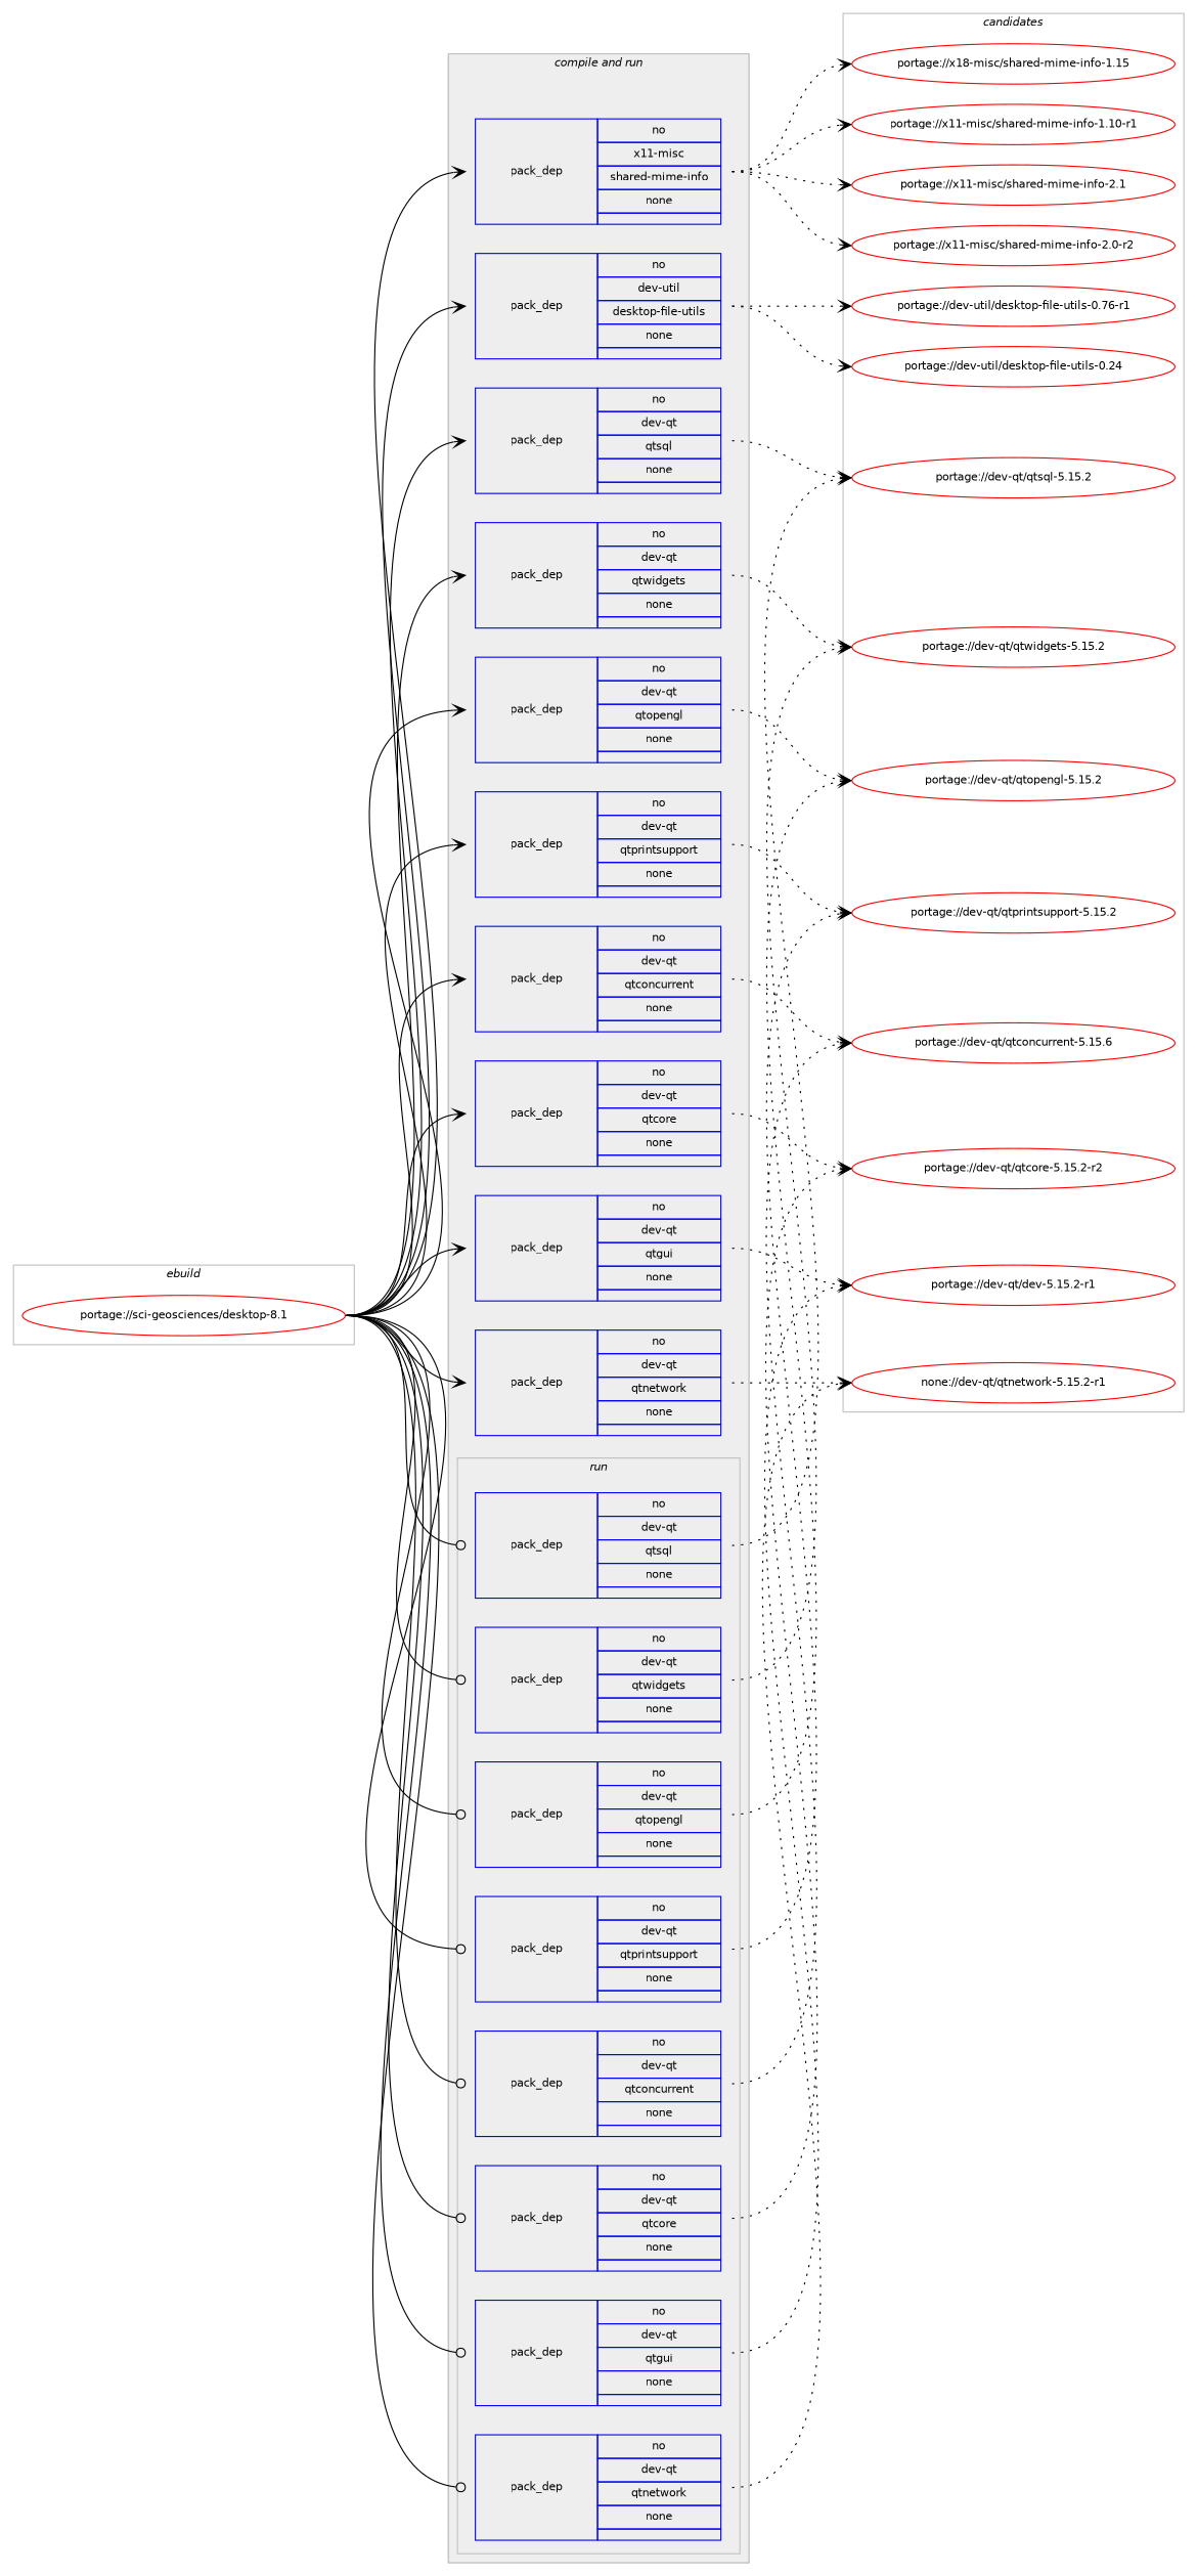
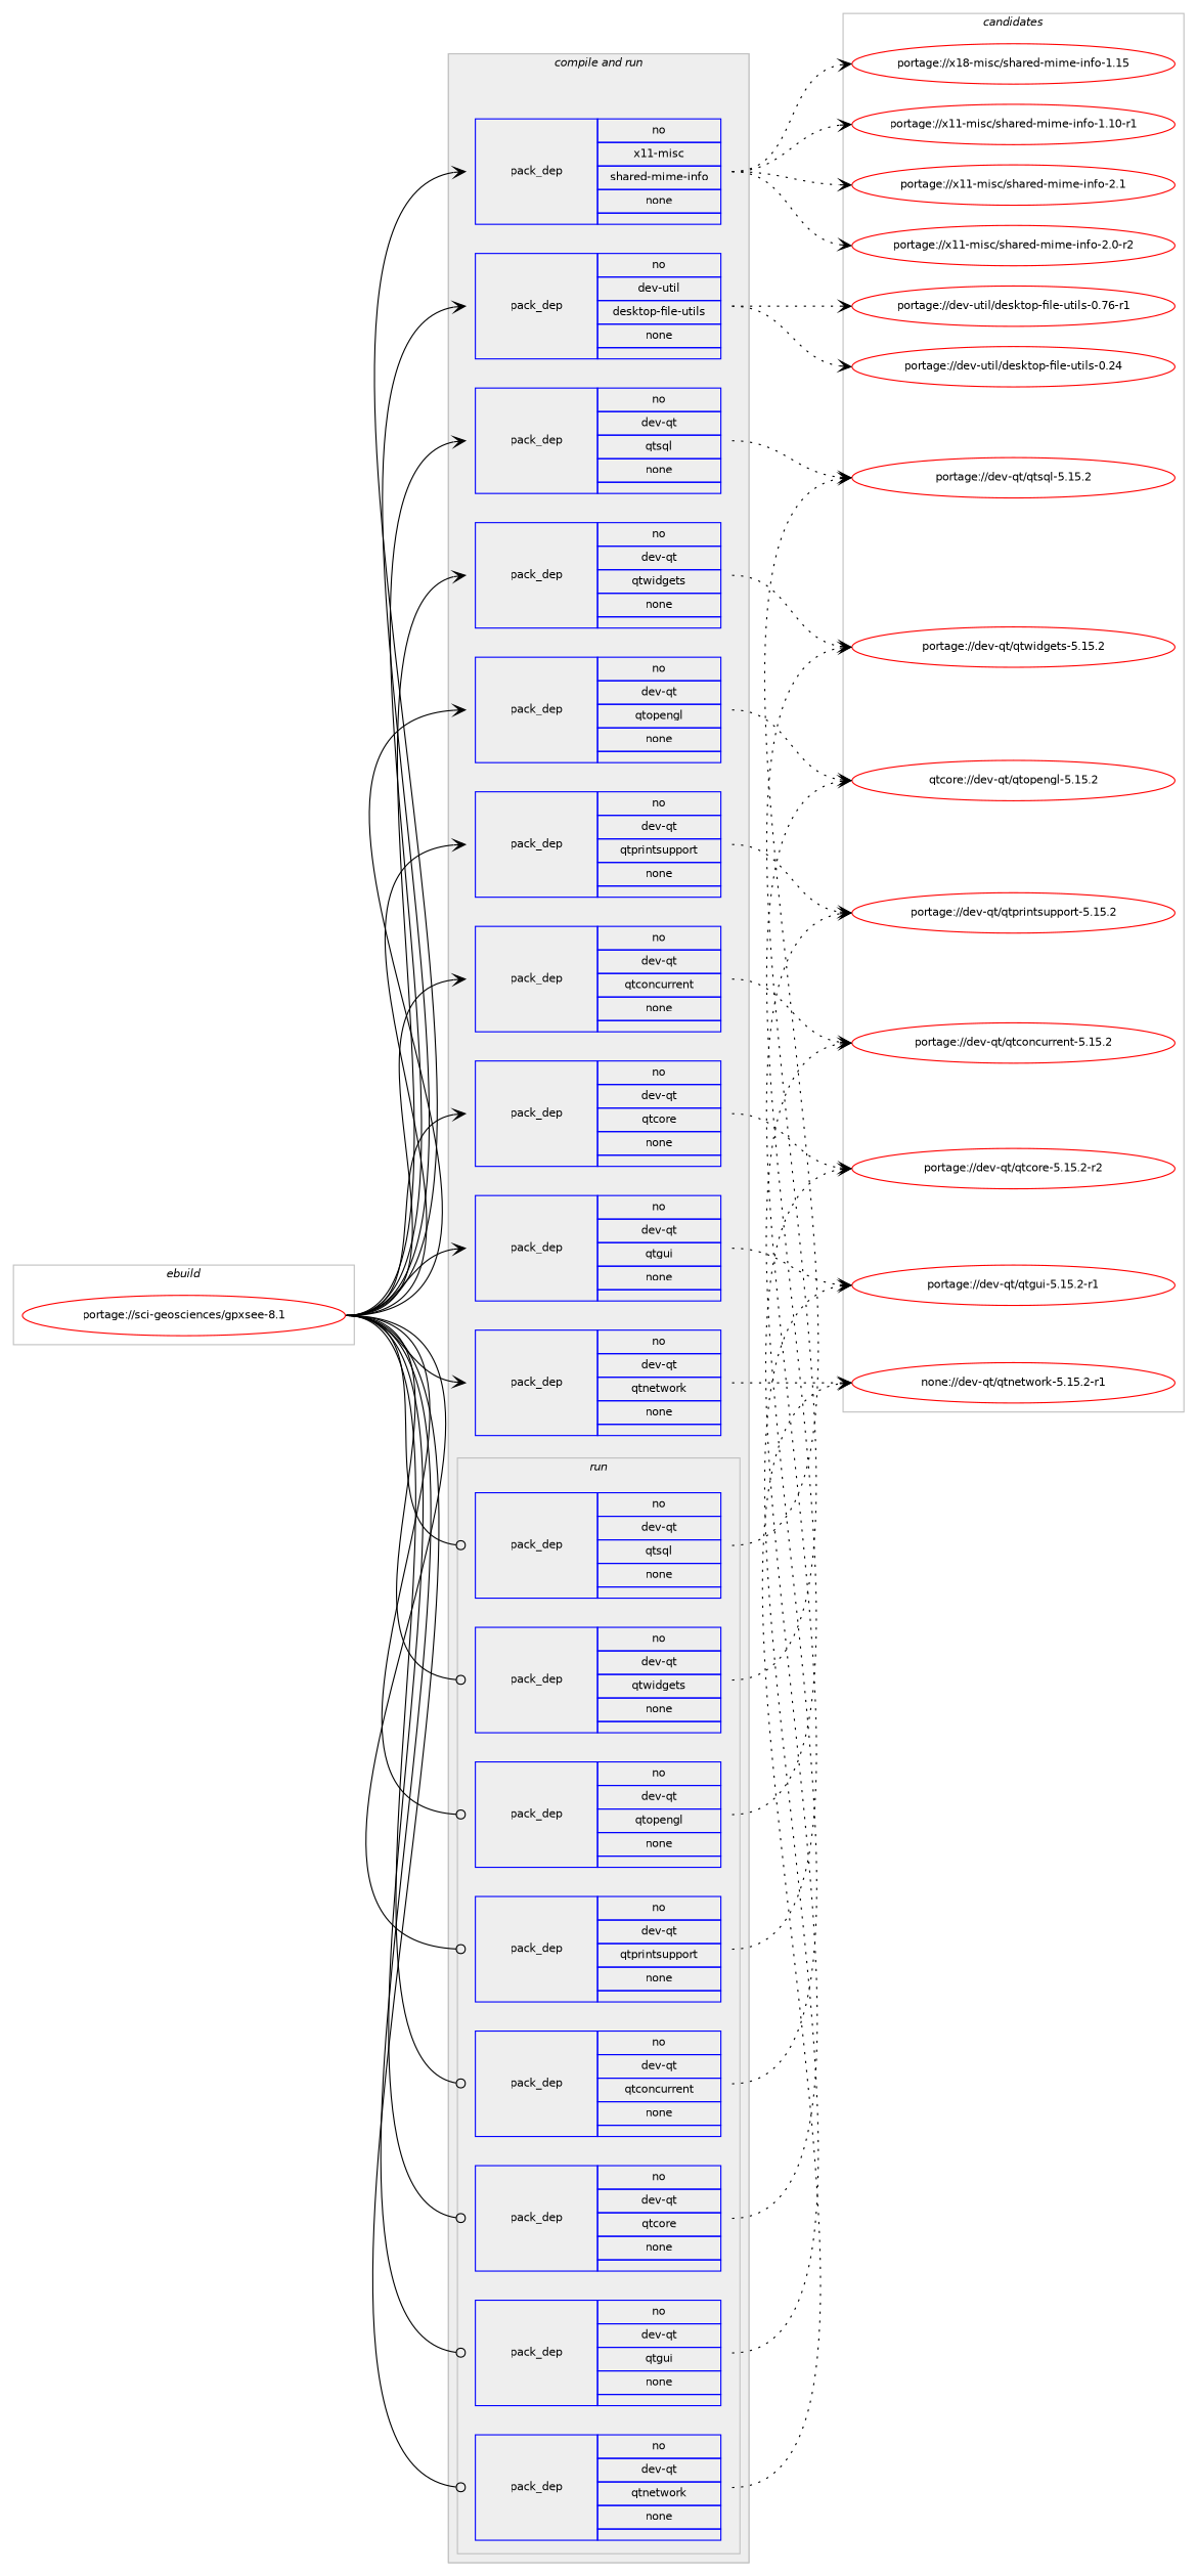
  digraph {
    compound=true
    concentrate=true
    fontname=Helvetica
    fontsize=10
    newrank=true
    rankdir=LR
    ranksep=1.5
    node [color=blue fontname=Helvetica fontsize=10 shape=none]
    edge [arrowhead=vee headport=w style=dotted tailport=e weight=100]
-   n1 [color=red label="portage://sci-geosciences/desktop-8.1" width=4 shape=""]
+   n1 [color=red label="portage://sci-geosciences/gpxsee-8.1" width=4 shape=""]
    n2 [label=<<TABLE BORDER="0" CELLBORDER="1" CELLSPACING="0" CELLPADDING="4" WIDTH="220"><TR><TD ROWSPAN="6" CELLPADDING="30">pack_dep</TD></TR><TR><TD WIDTH="110">no</TD></TR><TR><TD>dev-qt</TD></TR><TR><TD>qtconcurrent</TD></TR><TR><TD>none</TD></TR><TR><TD></TD></TR></TABLE>>]
    n3 [label=<<TABLE BORDER="0" CELLBORDER="1" CELLSPACING="0" CELLPADDING="4" WIDTH="220"><TR><TD ROWSPAN="6" CELLPADDING="30">pack_dep</TD></TR><TR><TD WIDTH="110">no</TD></TR><TR><TD>dev-qt</TD></TR><TR><TD>qtcore</TD></TR><TR><TD>none</TD></TR><TR><TD></TD></TR></TABLE>>]
    n4 [label=<<TABLE BORDER="0" CELLBORDER="1" CELLSPACING="0" CELLPADDING="4" WIDTH="220"><TR><TD ROWSPAN="6" CELLPADDING="30">pack_dep</TD></TR><TR><TD WIDTH="110">no</TD></TR><TR><TD>dev-qt</TD></TR><TR><TD>qtgui</TD></TR><TR><TD>none</TD></TR><TR><TD></TD></TR></TABLE>>]
    n5 [label=<<TABLE BORDER="0" CELLBORDER="1" CELLSPACING="0" CELLPADDING="4" WIDTH="220"><TR><TD ROWSPAN="6" CELLPADDING="30">pack_dep</TD></TR><TR><TD WIDTH="110">no</TD></TR><TR><TD>dev-qt</TD></TR><TR><TD>qtnetwork</TD></TR><TR><TD>none</TD></TR><TR><TD></TD></TR></TABLE>>]
    n6 [label=<<TABLE BORDER="0" CELLBORDER="1" CELLSPACING="0" CELLPADDING="4" WIDTH="220"><TR><TD ROWSPAN="6" CELLPADDING="30">pack_dep</TD></TR><TR><TD WIDTH="110">no</TD></TR><TR><TD>dev-qt</TD></TR><TR><TD>qtopengl</TD></TR><TR><TD>none</TD></TR><TR><TD></TD></TR></TABLE>>]
    n7 [label=<<TABLE BORDER="0" CELLBORDER="1" CELLSPACING="0" CELLPADDING="4" WIDTH="220"><TR><TD ROWSPAN="6" CELLPADDING="30">pack_dep</TD></TR><TR><TD WIDTH="110">no</TD></TR><TR><TD>dev-qt</TD></TR><TR><TD>qtprintsupport</TD></TR><TR><TD>none</TD></TR><TR><TD></TD></TR></TABLE>>]
    n8 [label=<<TABLE BORDER="0" CELLBORDER="1" CELLSPACING="0" CELLPADDING="4" WIDTH="220"><TR><TD ROWSPAN="6" CELLPADDING="30">pack_dep</TD></TR><TR><TD WIDTH="110">no</TD></TR><TR><TD>dev-qt</TD></TR><TR><TD>qtsql</TD></TR><TR><TD>none</TD></TR><TR><TD></TD></TR></TABLE>>]
    n9 [label=<<TABLE BORDER="0" CELLBORDER="1" CELLSPACING="0" CELLPADDING="4" WIDTH="220"><TR><TD ROWSPAN="6" CELLPADDING="30">pack_dep</TD></TR><TR><TD WIDTH="110">no</TD></TR><TR><TD>dev-qt</TD></TR><TR><TD>qtwidgets</TD></TR><TR><TD>none</TD></TR><TR><TD></TD></TR></TABLE>>]
    n10 [label=<<TABLE BORDER="0" CELLBORDER="1" CELLSPACING="0" CELLPADDING="4" WIDTH="220"><TR><TD ROWSPAN="6" CELLPADDING="30">pack_dep</TD></TR><TR><TD WIDTH="110">no</TD></TR><TR><TD>dev-util</TD></TR><TR><TD>desktop-file-utils</TD></TR><TR><TD>none</TD></TR><TR><TD></TD></TR></TABLE>>]
    n11 [label=<<TABLE BORDER="0" CELLBORDER="1" CELLSPACING="0" CELLPADDING="4" WIDTH="220"><TR><TD ROWSPAN="6" CELLPADDING="30">pack_dep</TD></TR><TR><TD WIDTH="110">no</TD></TR><TR><TD>x11-misc</TD></TR><TR><TD>shared-mime-info</TD></TR><TR><TD>none</TD></TR><TR><TD></TD></TR></TABLE>>]
    n12 [label=<<TABLE BORDER="0" CELLBORDER="1" CELLSPACING="0" CELLPADDING="4" WIDTH="220"><TR><TD ROWSPAN="6" CELLPADDING="30">pack_dep</TD></TR><TR><TD WIDTH="110">no</TD></TR><TR><TD>dev-qt</TD></TR><TR><TD>qtconcurrent</TD></TR><TR><TD>none</TD></TR><TR><TD></TD></TR></TABLE>>]
    n13 [label=<<TABLE BORDER="0" CELLBORDER="1" CELLSPACING="0" CELLPADDING="4" WIDTH="220"><TR><TD ROWSPAN="6" CELLPADDING="30">pack_dep</TD></TR><TR><TD WIDTH="110">no</TD></TR><TR><TD>dev-qt</TD></TR><TR><TD>qtcore</TD></TR><TR><TD>none</TD></TR><TR><TD></TD></TR></TABLE>>]
    n14 [label=<<TABLE BORDER="0" CELLBORDER="1" CELLSPACING="0" CELLPADDING="4" WIDTH="220"><TR><TD ROWSPAN="6" CELLPADDING="30">pack_dep</TD></TR><TR><TD WIDTH="110">no</TD></TR><TR><TD>dev-qt</TD></TR><TR><TD>qtgui</TD></TR><TR><TD>none</TD></TR><TR><TD></TD></TR></TABLE>>]
    n15 [label=<<TABLE BORDER="0" CELLBORDER="1" CELLSPACING="0" CELLPADDING="4" WIDTH="220"><TR><TD ROWSPAN="6" CELLPADDING="30">pack_dep</TD></TR><TR><TD WIDTH="110">no</TD></TR><TR><TD>dev-qt</TD></TR><TR><TD>qtnetwork</TD></TR><TR><TD>none</TD></TR><TR><TD></TD></TR></TABLE>>]
    n16 [label=<<TABLE BORDER="0" CELLBORDER="1" CELLSPACING="0" CELLPADDING="4" WIDTH="220"><TR><TD ROWSPAN="6" CELLPADDING="30">pack_dep</TD></TR><TR><TD WIDTH="110">no</TD></TR><TR><TD>dev-qt</TD></TR><TR><TD>qtopengl</TD></TR><TR><TD>none</TD></TR><TR><TD></TD></TR></TABLE>>]
    n17 [label=<<TABLE BORDER="0" CELLBORDER="1" CELLSPACING="0" CELLPADDING="4" WIDTH="220"><TR><TD ROWSPAN="6" CELLPADDING="30">pack_dep</TD></TR><TR><TD WIDTH="110">no</TD></TR><TR><TD>dev-qt</TD></TR><TR><TD>qtprintsupport</TD></TR><TR><TD>none</TD></TR><TR><TD></TD></TR></TABLE>>]
    n18 [label=<<TABLE BORDER="0" CELLBORDER="1" CELLSPACING="0" CELLPADDING="4" WIDTH="220"><TR><TD ROWSPAN="6" CELLPADDING="30">pack_dep</TD></TR><TR><TD WIDTH="110">no</TD></TR><TR><TD>dev-qt</TD></TR><TR><TD>qtsql</TD></TR><TR><TD>none</TD></TR><TR><TD></TD></TR></TABLE>>]
    n19 [label=<<TABLE BORDER="0" CELLBORDER="1" CELLSPACING="0" CELLPADDING="4" WIDTH="220"><TR><TD ROWSPAN="6" CELLPADDING="30">pack_dep</TD></TR><TR><TD WIDTH="110">no</TD></TR><TR><TD>dev-qt</TD></TR><TR><TD>qtwidgets</TD></TR><TR><TD>none</TD></TR><TR><TD></TD></TR></TABLE>>]
-   n20 [color=red label="portage://dev-qt/qtconcurrent-5.15.6" width=4 shape=""]
+   n20 [color=red label="portage://dev-qt/qtconcurrent-5.15.2" width=4 shape=""]
    n21 [color=red label="portage://dev-qt/qtcore-5.15.2-r2" width=4 shape=""]
-   n22 [color=red label="portage://dev-qt/dev-5.15.2-r1" width=4 shape=""]
+   n22 [color=red label="portage://dev-qt/qtgui-5.15.2-r1" width=4 shape=""]
    n23 [color=red label="none://dev-qt/qtnetwork-5.15.2-r1" width=4 shape=""]
-   n24 [color=red label="portage://dev-qt/qtopengl-5.15.2" width=4 shape=""]
+   n24 [color=red label="qtcore://dev-qt/qtopengl-5.15.2" width=4 shape=""]
    n25 [color=red label="portage://dev-qt/qtprintsupport-5.15.2" width=4 shape=""]
    n26 [color=red label="portage://dev-qt/qtsql-5.15.2" width=4 shape=""]
    n27 [color=red label="portage://dev-qt/qtwidgets-5.15.2" width=4 shape=""]
    n28 [color=red label="portage://dev-util/desktop-file-utils-0.76-r1" width=4 shape=""]
    n29 [color=red label="portage://dev-util/desktop-file-utils-0.24" width=4 shape=""]
    n30 [color=red label="portage://x11-misc/shared-mime-info-2.1" width=4 shape=""]
    n31 [color=red label="portage://x11-misc/shared-mime-info-2.0-r2" width=4 shape=""]
    n32 [color=red label="portage://x18-misc/shared-mime-info-1.15" width=4 shape=""]
    n33 [color=red label="portage://x11-misc/shared-mime-info-1.10-r1" width=4 shape=""]
    subgraph cluster_1 {
      color=gray
      label=<<i>ebuild</i>>
      rank=same
      n1
    }
    subgraph cluster_2 {
      color=gray
      label=<<i>dependencies</i>>
      subgraph cluster_3 {
        color=gray
        fillcolor="#eeeeee"
        label=<<i>compile</i>>
        style=filled
        subgraph sub_4 {
          color=gray
          fillcolor="#eeeeee"
          label=<<i>compile</i>>
          style=filled
          n2
        }
        subgraph sub_5 {
          color=gray
          fillcolor="#eeeeee"
          label=<<i>compile</i>>
          style=filled
          n3
        }
        subgraph sub_6 {
          color=gray
          fillcolor="#eeeeee"
          label=<<i>compile</i>>
          style=filled
          n4
        }
        subgraph sub_7 {
          color=gray
          fillcolor="#eeeeee"
          label=<<i>compile</i>>
          style=filled
          n5
        }
        subgraph sub_8 {
          color=gray
          fillcolor="#eeeeee"
          label=<<i>compile</i>>
          style=filled
          n6
        }
        subgraph sub_9 {
          color=gray
          fillcolor="#eeeeee"
          label=<<i>compile</i>>
          style=filled
          n7
        }
        subgraph sub_10 {
          color=gray
          fillcolor="#eeeeee"
          label=<<i>compile</i>>
          style=filled
          n8
        }
        subgraph sub_11 {
          color=gray
          fillcolor="#eeeeee"
          label=<<i>compile</i>>
          style=filled
          n9
        }
        subgraph sub_12 {
          color=gray
          fillcolor="#eeeeee"
          label=<<i>compile</i>>
          style=filled
          n10
        }
        subgraph sub_13 {
          color=gray
          fillcolor="#eeeeee"
          label=<<i>compile</i>>
          style=filled
          n11
        }
      }
      subgraph cluster_14 {
        color=gray
        fillcolor="#eeeeee"
        label=<<i>compile and run</i>>
        style=filled
      }
      subgraph cluster_15 {
        color=gray
        fillcolor="#eeeeee"
        label=<<i>run</i>>
        style=filled
        subgraph sub_16 {
          color=gray
          fillcolor="#eeeeee"
          label=<<i>run</i>>
          style=filled
          n12
        }
        subgraph sub_17 {
          color=gray
          fillcolor="#eeeeee"
          label=<<i>run</i>>
          style=filled
          n13
        }
        subgraph sub_18 {
          color=gray
          fillcolor="#eeeeee"
          label=<<i>run</i>>
          style=filled
          n14
        }
        subgraph sub_19 {
          color=gray
          fillcolor="#eeeeee"
          label=<<i>run</i>>
          style=filled
          n15
        }
        subgraph sub_20 {
          color=gray
          fillcolor="#eeeeee"
          label=<<i>run</i>>
          style=filled
          n16
        }
        subgraph sub_21 {
          color=gray
          fillcolor="#eeeeee"
          label=<<i>run</i>>
          style=filled
          n17
        }
        subgraph sub_22 {
          color=gray
          fillcolor="#eeeeee"
          label=<<i>run</i>>
          style=filled
          n18
        }
        subgraph sub_23 {
          color=gray
          fillcolor="#eeeeee"
          label=<<i>run</i>>
          style=filled
          n19
        }
      }
    }
    subgraph cluster_24 {
      color=gray
      label=<<i>candidates</i>>
      rank=same
      subgraph sub_25 {
        color=black
        label=<<i>candidates</i>>
        nodesep=1
        rank=same
        n20
      }
      subgraph sub_26 {
        color=black
        label=<<i>candidates</i>>
        nodesep=1
        rank=same
        n21
      }
      subgraph sub_27 {
        color=black
        label=<<i>candidates</i>>
        nodesep=1
        rank=same
        n22
      }
      subgraph sub_28 {
        color=black
        label=<<i>candidates</i>>
        nodesep=1
        rank=same
        n23
      }
      subgraph sub_29 {
        color=black
        label=<<i>candidates</i>>
        nodesep=1
        rank=same
        n24
      }
      subgraph sub_30 {
        color=black
        label=<<i>candidates</i>>
        nodesep=1
        rank=same
        n25
      }
      subgraph sub_31 {
        color=black
        label=<<i>candidates</i>>
        nodesep=1
        rank=same
        n26
      }
      subgraph sub_32 {
        color=black
        label=<<i>candidates</i>>
        nodesep=1
        rank=same
        n27
      }
      subgraph sub_33 {
        color=black
        label=<<i>candidates</i>>
        nodesep=1
        rank=same
        n28
        n29
      }
      subgraph sub_34 {
        color=black
        label=<<i>candidates</i>>
        nodesep=1
        rank=same
        n30
        n31
        n32
        n33
      }
      subgraph sub_35 {
        color=black
        label=<<i>candidates</i>>
        nodesep=1
        rank=same
        n20
      }
      subgraph sub_36 {
        color=black
        label=<<i>candidates</i>>
        nodesep=1
        rank=same
        n21
      }
      subgraph sub_37 {
        color=black
        label=<<i>candidates</i>>
        nodesep=1
        rank=same
        n22
      }
      subgraph sub_38 {
        color=black
        label=<<i>candidates</i>>
        nodesep=1
        rank=same
        n23
      }
      subgraph sub_39 {
        color=black
        label=<<i>candidates</i>>
        nodesep=1
        rank=same
        n24
      }
      subgraph sub_40 {
        color=black
        label=<<i>candidates</i>>
        nodesep=1
        rank=same
        n25
      }
      subgraph sub_41 {
        color=black
        label=<<i>candidates</i>>
        nodesep=1
        rank=same
        n26
      }
      subgraph sub_42 {
        color=black
        label=<<i>candidates</i>>
        nodesep=1
        rank=same
        n27
      }
    }
    n1 -> n2 [style=solid weight=20]
    n1 -> n3 [style=solid weight=20]
    n1 -> n4 [style=solid weight=20]
    n1 -> n5 [style=solid weight=20]
    n1 -> n6 [style=solid weight=20]
    n1 -> n7 [style=solid weight=20]
    n1 -> n8 [style=solid weight=20]
    n1 -> n9 [style=solid weight=20]
    n1 -> n10 [style=solid weight=20]
    n1 -> n11 [style=solid weight=20]
    n1 -> n12 [arrowhead=odot style=solid weight=20]
    n1 -> n13 [arrowhead=odot style=solid weight=20]
    n1 -> n14 [arrowhead=odot style=solid weight=20]
    n1 -> n15 [arrowhead=odot style=solid weight=20]
    n1 -> n16 [arrowhead=odot style=solid weight=20]
    n1 -> n17 [arrowhead=odot style=solid weight=20]
    n1 -> n18 [arrowhead=odot style=solid weight=20]
    n1 -> n19 [arrowhead=odot style=solid weight=20]
    n2 -> n20
    n3 -> n21
    n4 -> n22
    n5 -> n23
    n6 -> n24
    n7 -> n25
    n8 -> n26
    n9 -> n27
    n10 -> n28
    n10 -> n29
    n11 -> n30
    n11 -> n31
    n11 -> n32
    n11 -> n33
    n12 -> n20
    n13 -> n21
    n14 -> n22
    n15 -> n23
    n16 -> n24
    n17 -> n25
    n18 -> n26
    n19 -> n27
  }
